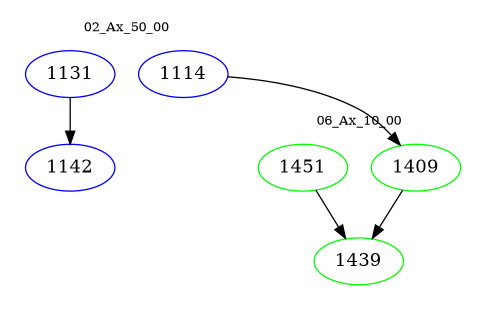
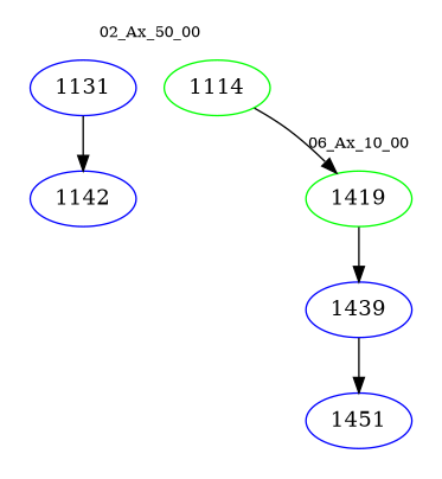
  digraph {
    node [color=blue]
    edge [color=black]
-   n1 [color=green label=1409]
-   n2 [color=green label=1439]
-   n3 [color=green label=1451]
-   n4 [label=1114]
+   n1 [color=green label=1419]
+   n2 [label=1439]
+   n3 [label=1451]
+   n4 [color=green label=1114]
    n5 [label=1131]
    n6 [label=1142]
    subgraph cluster_1 {
      color=white
      fontsize=10
      label="06_Ax_10_00"
      n1
      n2
      n3
    }
    subgraph cluster_2 {
      color=white
      fontsize=10
      label="02_Ax_50_00"
      n4
      n5
      n6
    }
    n1 -> n2
-   n3 -> n2
+   n2 -> n3
    n4 -> n1
    n5 -> n6
  }
